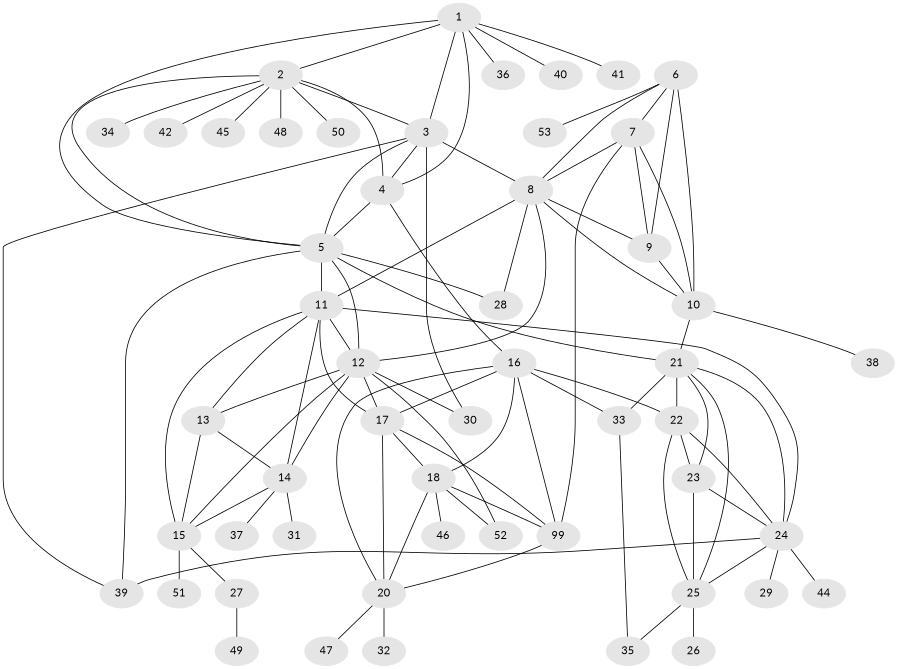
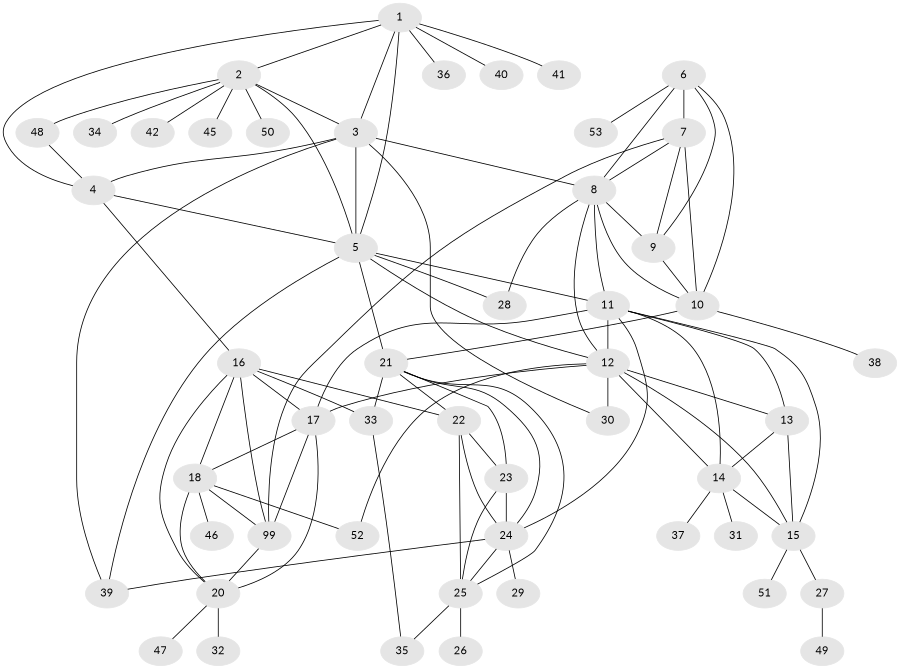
  graph {
    fontname=Lato
    node [color=gray90 fontname=Lato style=filled]
    edge [fontname=Lato weight=1.0]
    1
    2
    3
    4
    5
    36
    40
    41
    34
    42
    45
    48
    50
    8
    30
    39
    16
    11
    12
    21
    28
    9
    10
    n24 [label=99]
    17
    18
    20
    22
    33
    13
    14
    15
    24
    52
    23
    25
    6
    7
    53
    38
    31
    37
    27
    51
    29
-   44
    49
    46
    32
    47
    35
    26
    1 -- 2
    1 -- 3
    1 -- 4
    1 -- 5
    1 -- 36
    1 -- 40
    1 -- 41
    2 -- 3
-   2 -- 4
+   48 -- 4
    2 -- 5
    2 -- 34
    2 -- 42
    2 -- 45
    2 -- 48
    2 -- 50
    3 -- 4 [weight=2.0]
    3 -- 5
    3 -- 8
    3 -- 30
    3 -- 39
    4 -- 5
    4 -- 16
    5 -- 39
    5 -- 11
    5 -- 12
    5 -- 21
    5 -- 28 [weight=4.0]
    8 -- 11
    8 -- 12
    8 -- 28
    8 -- 9
    8 -- 10
    16 -- n24
    16 -- 17
    16 -- 18
    16 -- 20
    16 -- 22
    16 -- 33
    11 -- 12 [weight=4.0]
    11 -- 17
    11 -- 13
    11 -- 14
    11 -- 15
    11 -- 24
    12 -- 30
    12 -- 17
    12 -- 13
    12 -- 14
    12 -- 15
    12 -- 52
    21 -- 22
    21 -- 33 [weight=3.0]
    21 -- 24
    21 -- 23
    21 -- 25
    9 -- 10
    10 -- 21
    10 -- 38
    n24 -- 20
    17 -- n24
    17 -- 18
    17 -- 20
    18 -- n24
    18 -- 20
    18 -- 52
    18 -- 46 [weight=4.0]
    20 -- 32 [weight=2.0]
    20 -- 47
    22 -- 24
    22 -- 23
    22 -- 25
    33 -- 35
    13 -- 14
    13 -- 15
    14 -- 15
    14 -- 31
    14 -- 37 [weight=2.0]
    15 -- 27
    15 -- 51
    24 -- 39
    24 -- 25
    24 -- 29
-   24 -- 44
    23 -- 24
    23 -- 25
    25 -- 35
    25 -- 26 [weight=2.0]
    6 -- 8
    6 -- 9
    6 -- 10
    6 -- 7
    6 -- 53
    7 -- 8
    7 -- 9
    7 -- 10 [weight=4.0]
    7 -- n24
    27 -- 49
  }
